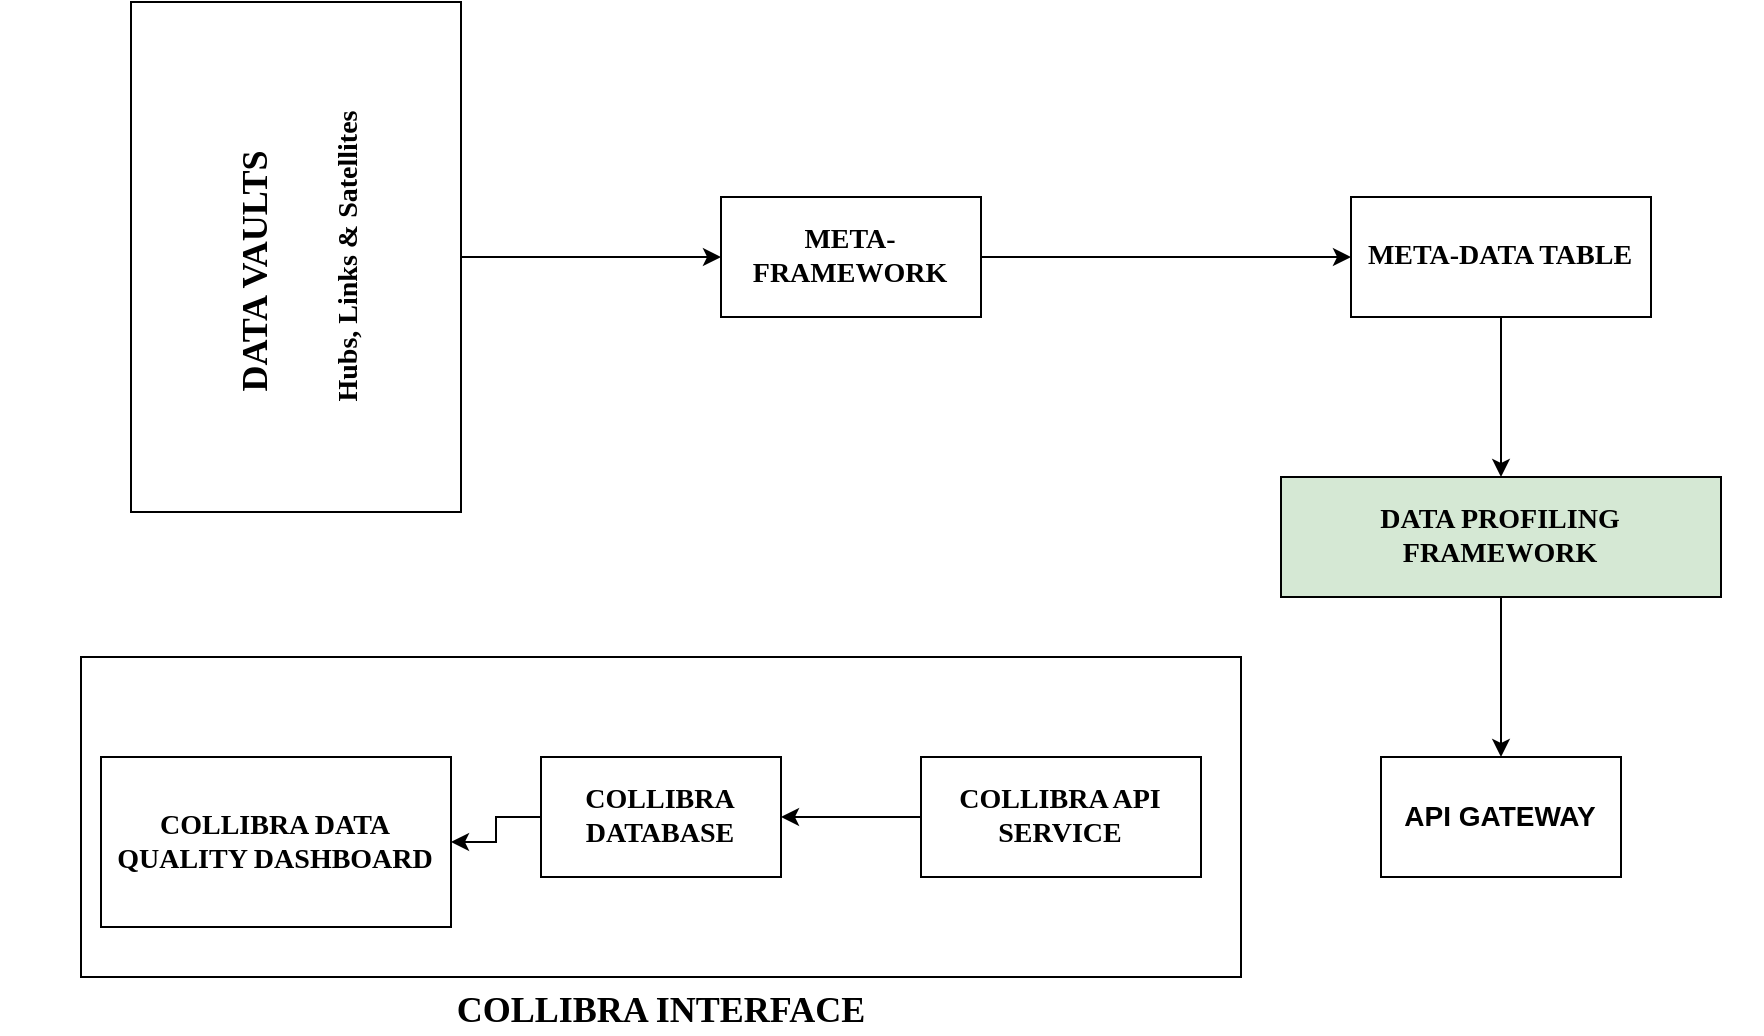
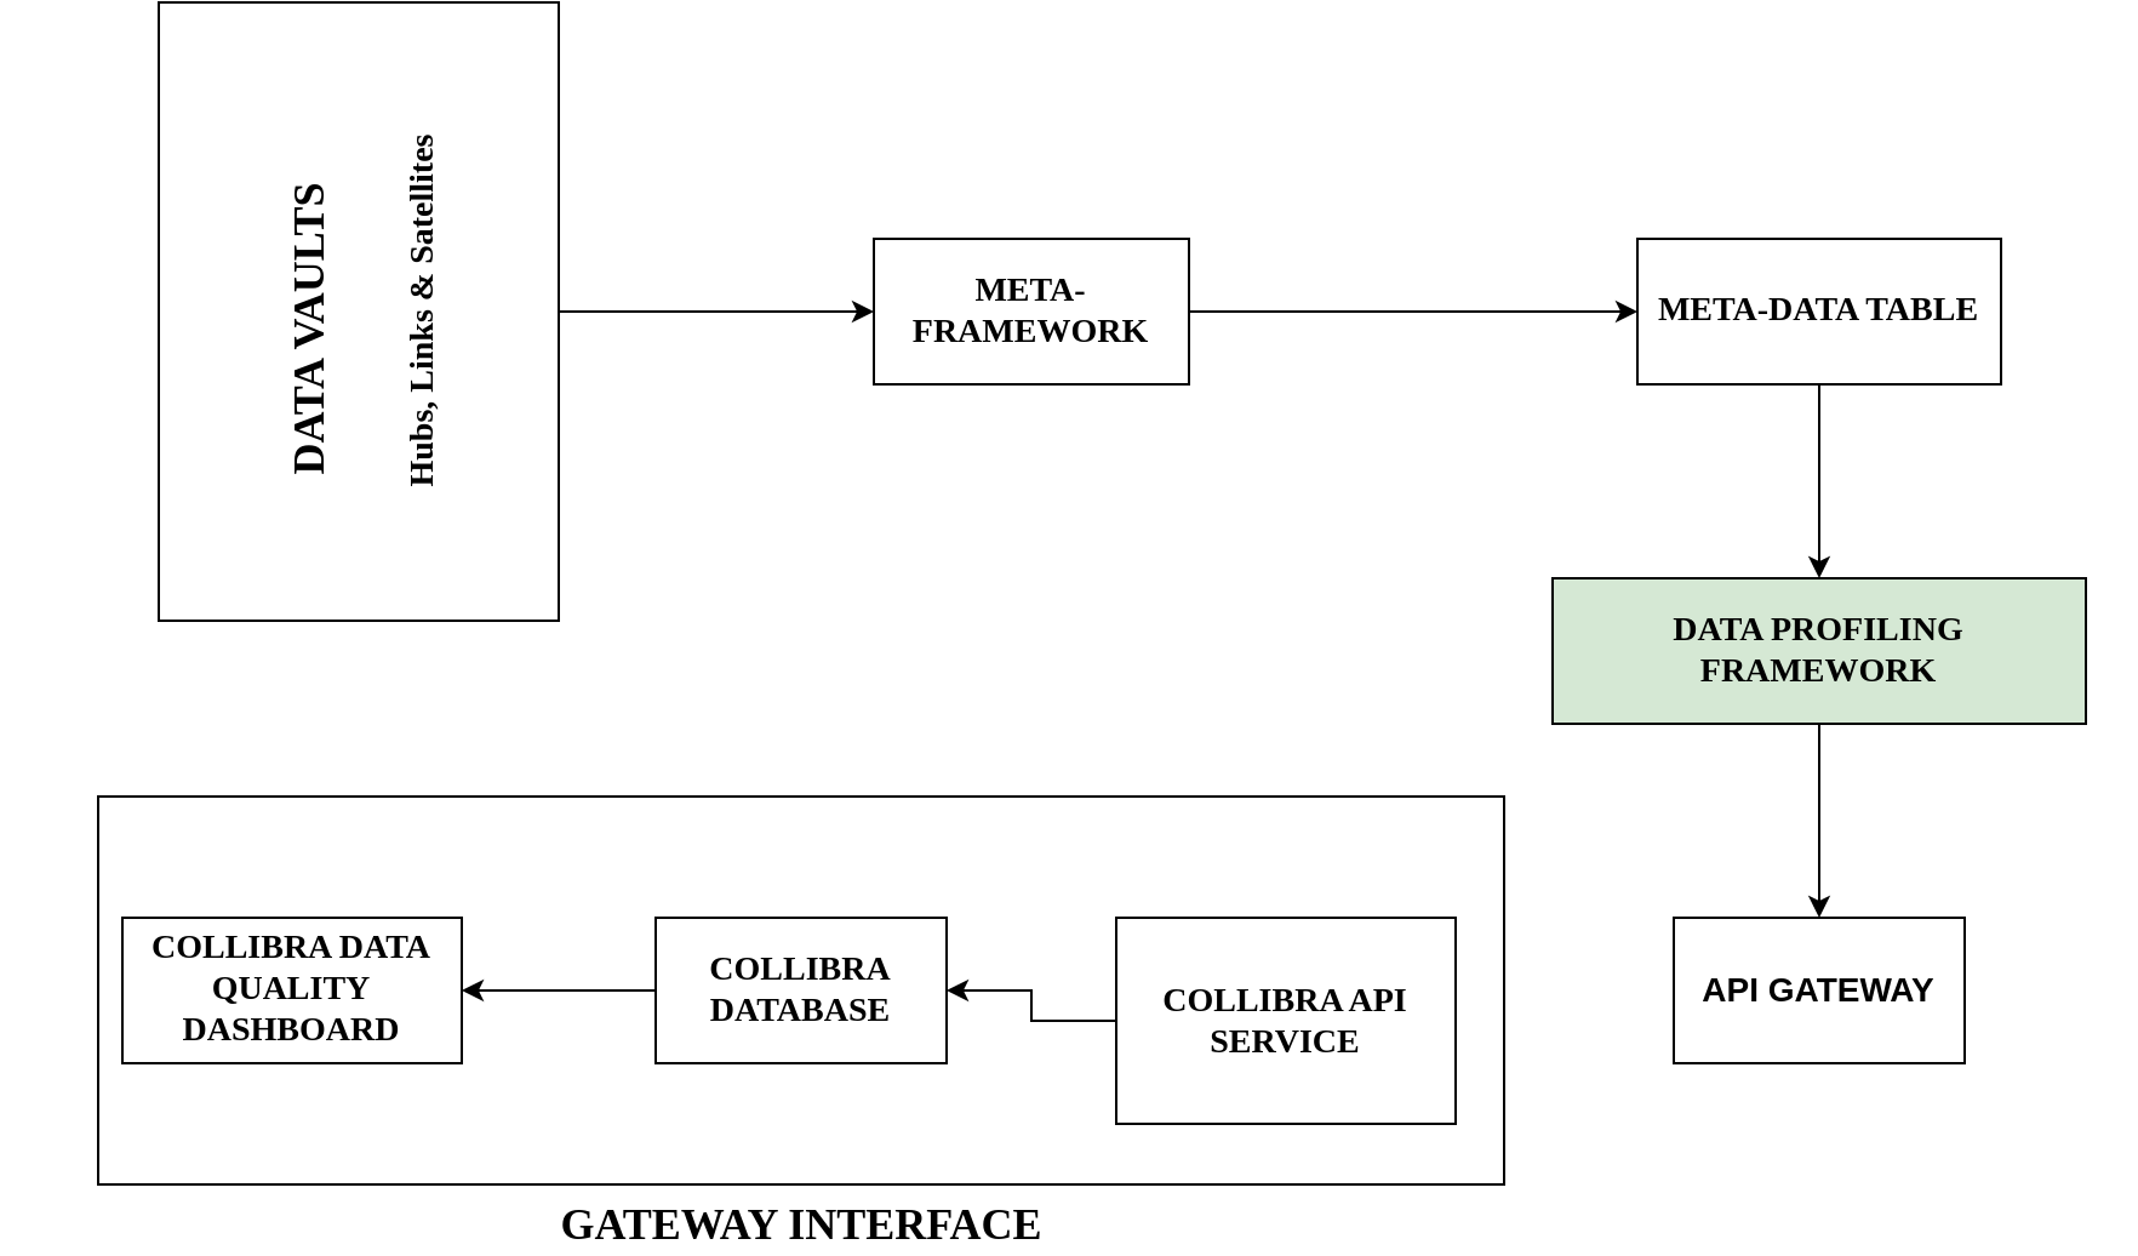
  <mxCell id="0" />
  <mxCell id="1" parent="0" />
  <mxCell id="2" value="" style="edgeStyle=orthogonalEdgeStyle;rounded=0;orthogonalLoop=1;jettySize=auto;html=1;" edge="1" parent="1" source="3" target="5"><mxGeometry relative="1" as="geometry" /></mxCell>
  <mxCell id="3" value="&lt;h1&gt;&lt;font face=&quot;Times New Roman&quot; style=&quot;font-size: 18px;&quot;&gt;DATA VAULTS&amp;nbsp;&lt;/font&gt;&lt;font face=&quot;Times New Roman&quot; style=&quot;font-size: 14px;&quot;&gt; &amp;nbsp;&amp;nbsp;&lt;/font&gt;&lt;/h1&gt;&lt;h1&gt;&lt;font face=&quot;Times New Roman&quot; style=&quot;font-size: 14px;&quot;&gt;Hubs, Links &amp;amp; Satellites&lt;/font&gt;&lt;/h1&gt;" style="rounded=0;whiteSpace=wrap;html=1;rotation=-90;direction=west;align=center;" vertex="1" parent="1"><mxGeometry x="20" y="20.5" width="255" height="165" as="geometry" /></mxCell>
  <mxCell id="4" value="" style="edgeStyle=orthogonalEdgeStyle;rounded=0;orthogonalLoop=1;jettySize=auto;html=1;" edge="1" parent="1" source="5" target="7"><mxGeometry relative="1" as="geometry" /></mxCell>
  <mxCell id="5" value="&lt;b&gt;&lt;font face=&quot;Times New Roman&quot; style=&quot;font-size: 14px;&quot;&gt;META-FRAMEWORK&lt;/font&gt;&lt;/b&gt;" style="whiteSpace=wrap;html=1;rounded=0;" vertex="1" parent="1"><mxGeometry x="360" y="73" width="130" height="60" as="geometry" /></mxCell>
  <mxCell id="6" value="" style="edgeStyle=orthogonalEdgeStyle;rounded=0;orthogonalLoop=1;jettySize=auto;html=1;" edge="1" parent="1" source="7" target="9"><mxGeometry relative="1" as="geometry" /></mxCell>
  <mxCell id="7" value="&lt;b&gt;&lt;font face=&quot;Times New Roman&quot; style=&quot;font-size: 14px;&quot;&gt;META-DATA TABLE&lt;/font&gt;&lt;/b&gt;" style="whiteSpace=wrap;html=1;rounded=0;" vertex="1" parent="1"><mxGeometry x="675" y="73" width="150" height="60" as="geometry" /></mxCell>
  <mxCell id="8" value="" style="edgeStyle=orthogonalEdgeStyle;rounded=0;orthogonalLoop=1;jettySize=auto;html=1;" edge="1" parent="1" source="9" target="10"><mxGeometry relative="1" as="geometry" /></mxCell>
  <mxCell id="9" value="&lt;b&gt;&lt;font face=&quot;Times New Roman&quot; style=&quot;font-size: 14px;&quot;&gt;DATA PROFILING FRAMEWORK&lt;/font&gt;&lt;/b&gt;" style="whiteSpace=wrap;html=1;rounded=0;fillColor=#d5e8d4;" vertex="1" parent="1"><mxGeometry x="640" y="213" width="220" height="60" as="geometry" /></mxCell>
  <mxCell id="10" value="&lt;b&gt;&lt;font style=&quot;font-size: 14px;&quot;&gt;API GATEWAY&lt;/font&gt;&lt;/b&gt;" style="whiteSpace=wrap;html=1;rounded=0;" vertex="1" parent="1"><mxGeometry x="690" y="353" width="120" height="60" as="geometry" /></mxCell>
  <mxCell id="11" value="" style="edgeStyle=orthogonalEdgeStyle;rounded=0;orthogonalLoop=1;jettySize=auto;html=1;" edge="1" parent="1" source="12" target="14"><mxGeometry relative="1" as="geometry" /></mxCell>
- <mxCell id="12" value="&lt;b&gt;&lt;font face=&quot;Times New Roman&quot; style=&quot;font-size: 14px;&quot;&gt;COLLIBRA API SERVICE&lt;/font&gt;&lt;/b&gt;" style="whiteSpace=wrap;html=1;rounded=0;" vertex="1" parent="1"><mxGeometry x="460" y="353" width="140" height="60" as="geometry" /></mxCell>
+ <mxCell id="12" value="&lt;b&gt;&lt;font face=&quot;Times New Roman&quot; style=&quot;font-size: 14px;&quot;&gt;COLLIBRA API SERVICE&lt;/font&gt;&lt;/b&gt;" style="whiteSpace=wrap;html=1;rounded=0;" vertex="1" parent="1"><mxGeometry x="460" y="353" width="140" height="85" as="geometry" /></mxCell>
  <mxCell id="13" value="" style="edgeStyle=orthogonalEdgeStyle;rounded=0;orthogonalLoop=1;jettySize=auto;html=1;exitX=0;exitY=0.5;exitDx=0;exitDy=0;" edge="1" parent="1" source="14" target="15"><mxGeometry relative="1" as="geometry"><mxPoint x="230" y="383" as="sourcePoint" /></mxGeometry></mxCell>
  <mxCell id="14" value="&lt;font face=&quot;Times New Roman&quot; style=&quot;font-size: 14px;&quot;&gt;&lt;b&gt;COLLIBRA DATABASE&lt;/b&gt;&lt;/font&gt;" style="whiteSpace=wrap;html=1;rounded=0;" vertex="1" parent="1"><mxGeometry x="270" y="353" width="120" height="60" as="geometry" /></mxCell>
- <mxCell id="15" value="&lt;font face=&quot;Times New Roman&quot; style=&quot;font-size: 14px;&quot;&gt;&lt;b&gt;COLLIBRA DATA QUALITY DASHBOARD&lt;/b&gt;&lt;/font&gt;" style="whiteSpace=wrap;html=1;rounded=0;" vertex="1" parent="1"><mxGeometry x="50" y="353" width="175" height="85" as="geometry" /></mxCell>
- <mxCell id="16" value="&lt;font style=&quot;font-size: 18px;&quot; face=&quot;Times New Roman&quot;&gt;&lt;b&gt;COLLIBRA INTERFACE&lt;/b&gt;&lt;/font&gt;" style="verticalLabelPosition=bottom;verticalAlign=top;html=1;shape=mxgraph.basic.rect;fillColor2=none;strokeWidth=1;size=20;indent=5;fillColor=none;" vertex="1" parent="1"><mxGeometry x="40" y="303" width="580" height="160" as="geometry" /></mxCell>
+ <mxCell id="15" value="&lt;font face=&quot;Times New Roman&quot; style=&quot;font-size: 14px;&quot;&gt;&lt;b&gt;COLLIBRA DATA QUALITY DASHBOARD&lt;/b&gt;&lt;/font&gt;" style="whiteSpace=wrap;html=1;rounded=0;" vertex="1" parent="1"><mxGeometry x="50" y="353" width="140" height="60" as="geometry" /></mxCell>
+ <mxCell id="16" value="&lt;font style=&quot;font-size: 18px;&quot; face=&quot;Times New Roman&quot;&gt;&lt;b&gt;GATEWAY INTERFACE&lt;/b&gt;&lt;/font&gt;" style="verticalLabelPosition=bottom;verticalAlign=top;html=1;shape=mxgraph.basic.rect;fillColor2=none;strokeWidth=1;size=20;indent=5;fillColor=none;" vertex="1" parent="1"><mxGeometry x="40" y="303" width="580" height="160" as="geometry" /></mxCell>
  <mxCell id="17" value="" style="shape=image;imageAspect=0;aspect=fixed;verticalLabelPosition=bottom;verticalAlign=top;image=https://encrypted-tbn0.gstatic.com/images?q=tbn:ANd9GcQ3llYsyTxzV76DzPHyURuOb_FRKv4OlDK-37yN5Fh9&amp;s;" vertex="1" parent="1"><mxGeometry x="270" y="303" width="120" height="40" as="geometry" /></mxCell>
  <mxCell id="18" value="" style="shape=image;imageAspect=0;aspect=fixed;verticalLabelPosition=bottom;verticalAlign=top;image=https://encrypted-tbn0.gstatic.com/images?q=tbn:ANd9GcSMUgPHGgTQPtzUwJkO16EmYnn-iZRSc5DaHEq7uquY&amp;s;" vertex="1" parent="1"><mxGeometry x="583.68" y="223" width="56.32" height="40" as="geometry" /></mxCell>
